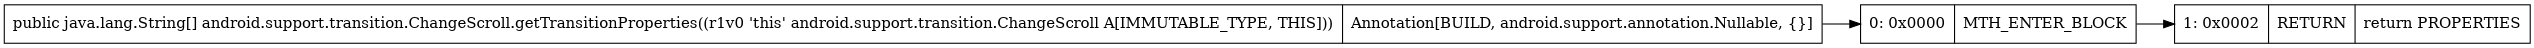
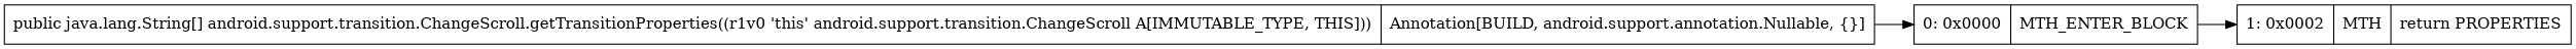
  digraph {
    rankdir=LR
    node [shape=record]
    n1 [label="{0\:\ 0x0000|MTH_ENTER_BLOCK\l}"]
-   n2 [label="{1\:\ 0x0002|RETURN\l|return PROPERTIES\l}"]
+   n2 [label="{1\:\ 0x0002|MTH\l|return PROPERTIES\l}"]
    n3 [label="{public java.lang.String[] android.support.transition.ChangeScroll.getTransitionProperties((r1v0 'this' android.support.transition.ChangeScroll A[IMMUTABLE_TYPE, THIS]))  | Annotation[BUILD, android.support.annotation.Nullable, \{\}]\l}"]
    n1 -> n2
    n3 -> n1
  }
